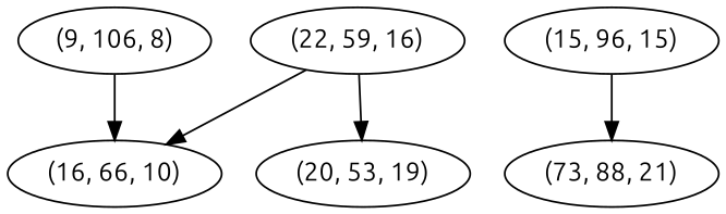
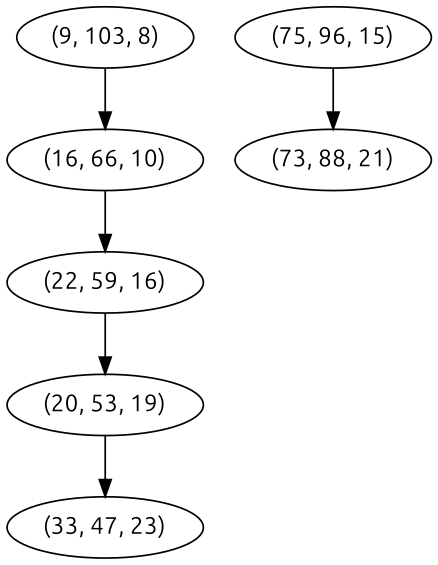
  digraph {
    fontname=Ubuntu
    node [fontname=Ubuntu]
    edge [fontname=Ubuntu]
-   "(9, 106, 8)"
+   "(9, 106, 8)" [label="(9, 103, 8)"]
    "(16, 66, 10)"
    "(22, 59, 16)"
    n4 [label="(73, 88, 21)"]
-   "(75, 96, 15)" [label="(15, 96, 15)"]
+   "(75, 96, 15)"
    n6 [label="(20, 53, 19)"]
+   "(33, 47, 23)"
    "(9, 106, 8)" -> "(16, 66, 10)"
-   "(22, 59, 16)" -> "(16, 66, 10)"
+   "(16, 66, 10)" -> "(22, 59, 16)"
    "(22, 59, 16)" -> n6
    "(75, 96, 15)" -> n4
+   n6 -> "(33, 47, 23)"
  }
